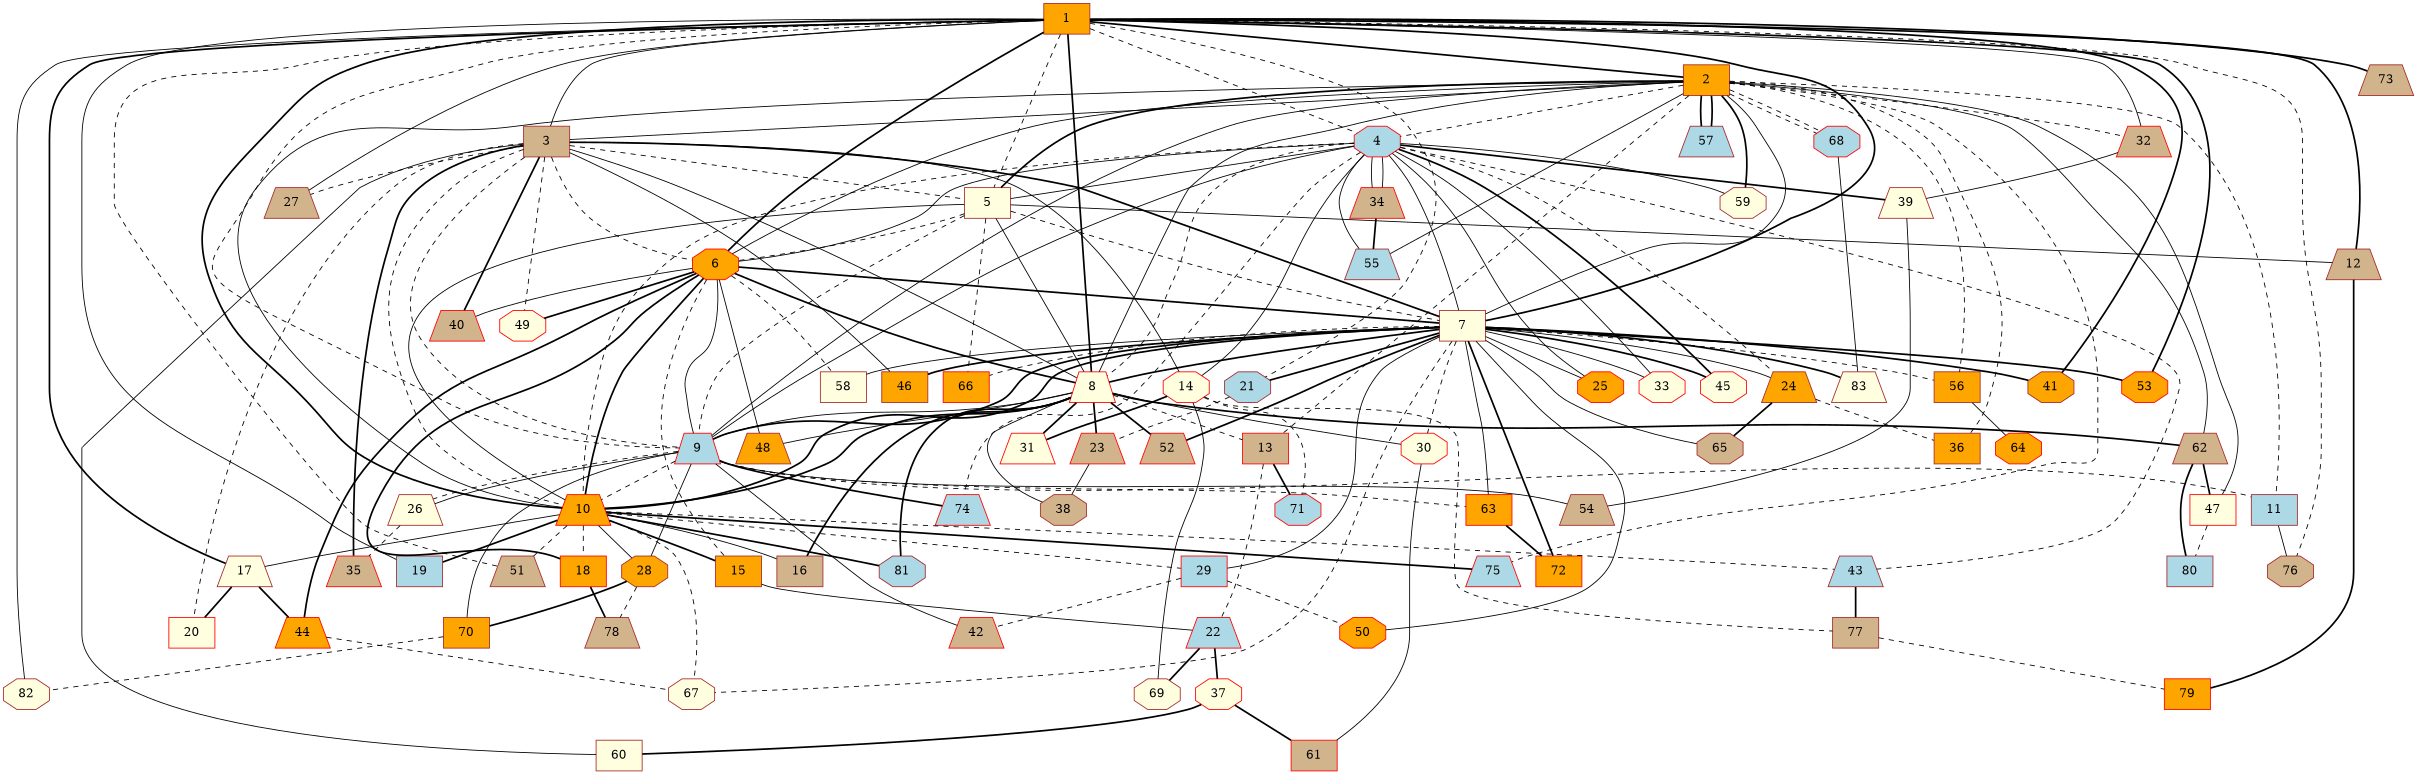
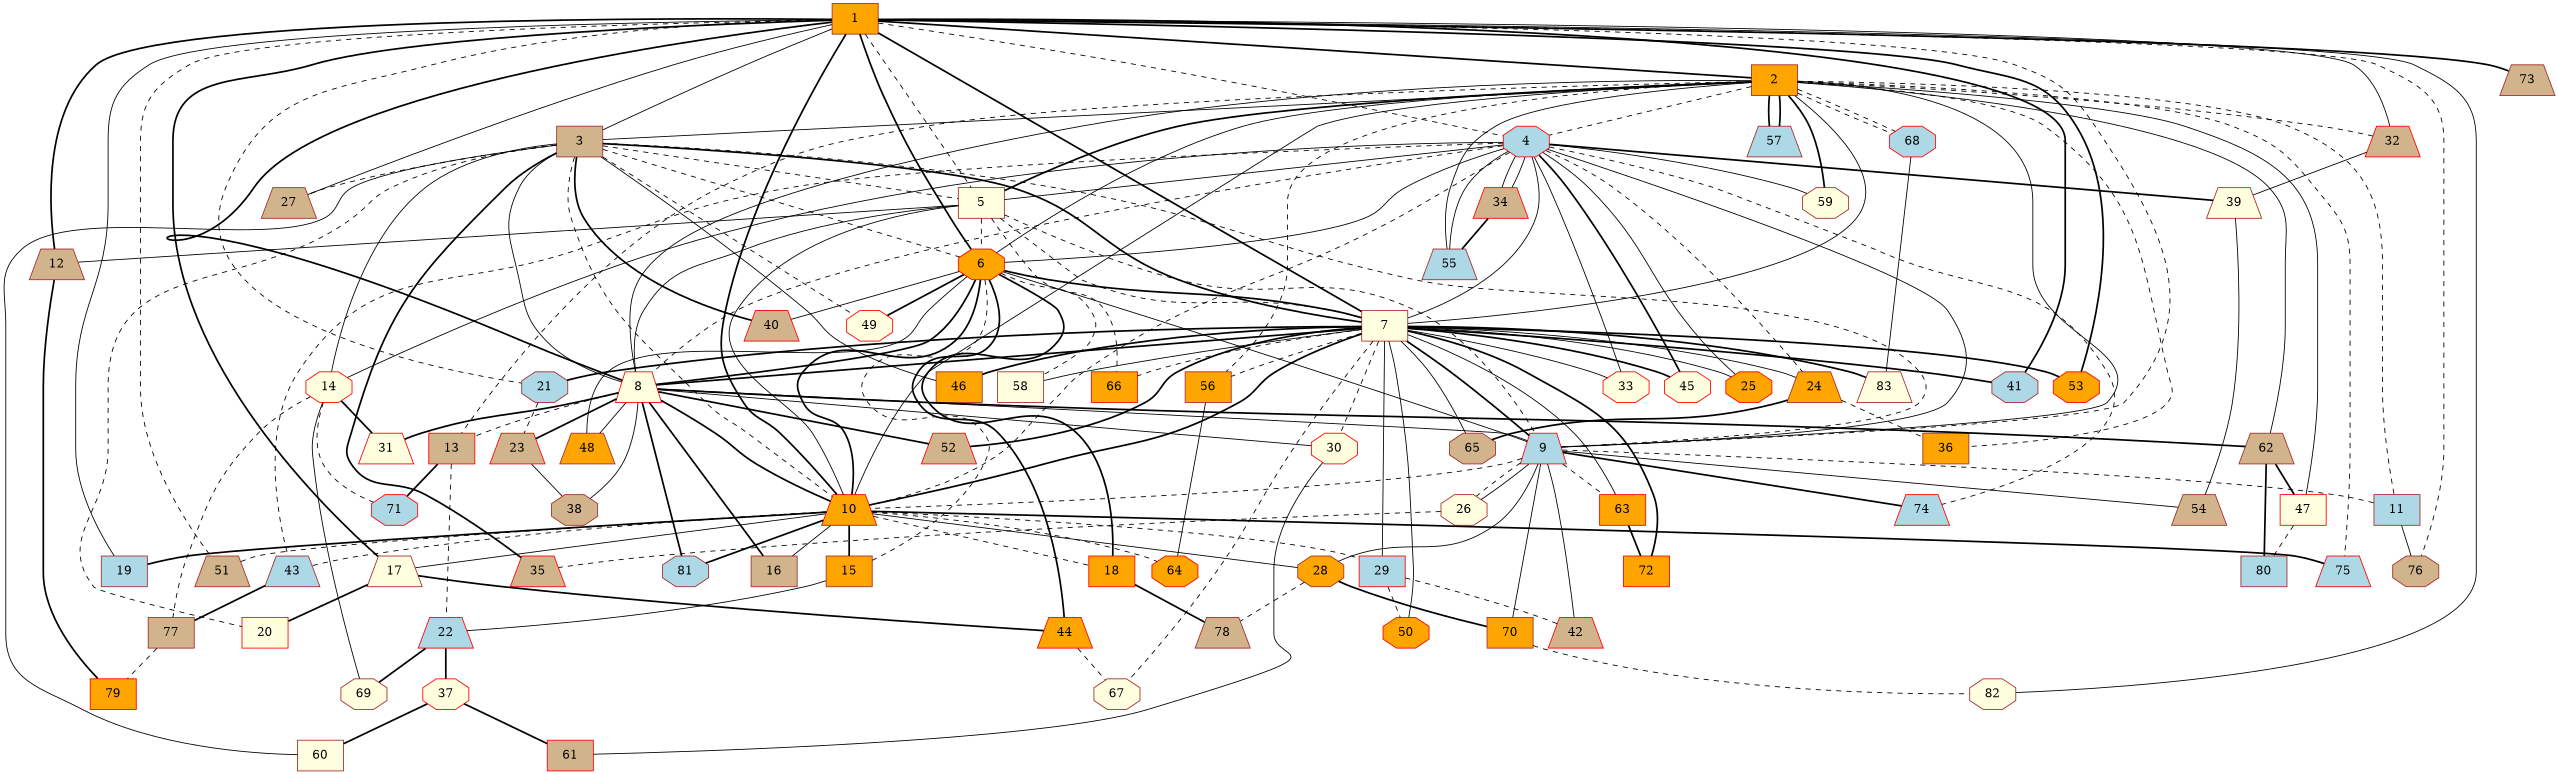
  graph {
    node [color=brown fillcolor=orange shape=trapezium style=filled]
    edge [style=bold]
    1 [shape=box]
    2 [shape=box]
    3 [fillcolor=tan shape=box]
    4 [color=red fillcolor=lightblue shape=octagon]
    5 [fillcolor=lightyellow shape=box]
    6 [color=red shape=octagon]
    7 [fillcolor=lightyellow shape=box]
    8 [color=red fillcolor=lightyellow]
    9 [color=red fillcolor=lightblue]
    10 [color=red]
    12 [fillcolor=tan]
    17 [fillcolor=lightyellow]
    19 [fillcolor=lightblue shape=box]
    21 [fillcolor=lightblue shape=octagon]
    27 [fillcolor=tan]
    32 [color=red fillcolor=tan]
-   41 [shape=octagon]
+   41 [fillcolor=lightblue shape=octagon]
    51 [fillcolor=tan]
    53 [color=red shape=octagon]
    73 [fillcolor=tan]
    76 [fillcolor=tan shape=octagon]
    82 [fillcolor=lightyellow shape=octagon]
    11 [fillcolor=lightblue shape=box]
    13 [color=red fillcolor=tan shape=box]
    36 [shape=box]
    47 [color=red fillcolor=lightyellow shape=box]
    55 [fillcolor=lightblue]
    56 [shape=box]
    57 [fillcolor=lightblue]
    59 [fillcolor=lightyellow shape=octagon]
    62 [fillcolor=tan]
    68 [color=red fillcolor=lightblue shape=octagon]
    75 [color=red fillcolor=lightblue]
    14 [color=red fillcolor=lightyellow shape=octagon]
    20 [color=red fillcolor=lightyellow shape=box]
    35 [color=red fillcolor=tan]
    40 [color=red fillcolor=tan]
    46 [shape=box]
    49 [color=red fillcolor=lightyellow shape=octagon]
    60 [fillcolor=lightyellow shape=box]
    24
    25 [color=red shape=octagon]
    33 [color=red fillcolor=lightyellow shape=octagon]
    34 [color=red fillcolor=tan]
    39 [fillcolor=lightyellow]
    43 [fillcolor=lightblue]
    45 [color=red fillcolor=lightyellow shape=octagon]
    74 [color=red fillcolor=lightblue]
    66 [color=red shape=box]
    15 [shape=box]
    18 [color=red shape=box]
    44 [color=red]
    48
    58 [fillcolor=lightyellow shape=box]
    29 [color=red fillcolor=lightblue shape=box]
    30 [color=red fillcolor=lightyellow shape=octagon]
    50 [color=red shape=octagon]
    52 [color=red fillcolor=tan]
    63 [color=red shape=box]
    65 [fillcolor=tan shape=octagon]
    67 [fillcolor=lightyellow shape=octagon]
    72 [color=red shape=box]
    83 [fillcolor=lightyellow]
    16 [fillcolor=tan shape=box]
    23 [color=red fillcolor=tan]
    31 [color=red fillcolor=lightyellow]
    38 [fillcolor=tan shape=octagon]
    81 [fillcolor=lightblue shape=octagon]
-   26 [fillcolor=lightyellow]
+   26 [fillcolor=lightyellow shape=octagon]
    28 [shape=octagon]
    42 [color=red fillcolor=tan]
    54 [fillcolor=tan]
    70 [shape=box]
    64 [color=red shape=octagon]
    79 [color=red shape=box]
    22 [color=red fillcolor=lightblue]
    71 [color=red fillcolor=lightblue shape=octagon]
    80 [fillcolor=lightblue shape=box]
    69 [fillcolor=lightyellow shape=octagon]
    77 [fillcolor=tan shape=box]
    78 [fillcolor=tan]
    61 [color=red fillcolor=tan shape=box]
    37 [color=red fillcolor=lightyellow shape=octagon]
    1 -- 2
    1 -- 3 [style=solid]
    1 -- 4 [style=dashed]
    1 -- 5 [style=dashed]
    1 -- 6
    1 -- 7
    1 -- 8
    1 -- 9 [style=dashed]
    1 -- 10
    1 -- 12
    1 -- 17
    1 -- 19 [style=solid]
    1 -- 21 [style=dashed]
    1 -- 27 [style=solid]
    1 -- 32 [style=solid]
    1 -- 41
    1 -- 51 [style=dashed]
    1 -- 53
    1 -- 73
    1 -- 76 [style=dashed]
    1 -- 82 [style=solid]
    2 -- 3 [style=solid]
    2 -- 4 [style=dashed]
    2 -- 5
    2 -- 6 [style=solid]
    2 -- 7 [style=solid]
    2 -- 8 [style=solid]
    2 -- 9 [style=solid]
    2 -- 10 [style=solid]
    2 -- 32 [style=dashed]
    2 -- 11 [style=dashed]
    2 -- 13 [style=dashed]
    2 -- 36 [style=dashed]
    2 -- 47 [style=solid]
    2 -- 55 [style=solid]
    2 -- 56 [style=dashed]
    2 -- 57
    2 -- 57
    2 -- 59
    2 -- 62 [style=solid]
    2 -- 68 [style=dashed]
    2 -- 68 [style=dashed]
    2 -- 75 [style=dashed]
    3 -- 5 [style=dashed]
    3 -- 6 [style=dashed]
    3 -- 7
    3 -- 8 [style=solid]
    3 -- 9 [style=dashed]
    3 -- 10 [style=dashed]
    3 -- 27 [style=dashed]
    3 -- 14 [style=solid]
    3 -- 20 [style=dashed]
    3 -- 35
    3 -- 40
    3 -- 46 [style=solid]
    3 -- 49 [style=dashed]
    3 -- 60 [style=solid]
    4 -- 5 [style=solid]
    4 -- 6 [style=solid]
    4 -- 7 [style=solid]
    4 -- 8 [style=dashed]
    4 -- 9 [style=solid]
    4 -- 10 [style=dashed]
    4 -- 59 [style=solid]
    4 -- 14 [style=solid]
    4 -- 24 [style=dashed]
    4 -- 25 [style=solid]
    4 -- 33 [style=solid]
    4 -- 34 [style=solid]
    4 -- 34 [style=solid]
    4 -- 39
    4 -- 43 [style=dashed]
    4 -- 45
    4 -- 74 [style=dashed]
    5 -- 6 [style=dashed]
    5 -- 7 [style=dashed]
    5 -- 8 [style=solid]
    5 -- 9 [style=dashed]
    5 -- 10 [style=solid]
    5 -- 12 [style=solid]
    5 -- 66 [style=dashed]
    6 -- 7
    6 -- 8
    6 -- 9 [style=solid]
    6 -- 10
    6 -- 40 [style=solid]
    6 -- 49
    6 -- 15 [style=dashed]
    6 -- 18
    6 -- 44
    6 -- 48 [style=solid]
    6 -- 58 [style=dashed]
    7 -- 8
    7 -- 9
    7 -- 10
    7 -- 21
    7 -- 41
    7 -- 53
    7 -- 56 [style=dashed]
    7 -- 46
    7 -- 24 [style=solid]
    7 -- 25 [style=solid]
    7 -- 33 [style=solid]
    7 -- 45
    7 -- 66 [style=dashed]
    7 -- 58 [style=solid]
    7 -- 29 [style=solid]
    7 -- 30 [style=dashed]
    7 -- 50 [style=solid]
    7 -- 52
    7 -- 63 [style=solid]
    7 -- 65 [style=solid]
    7 -- 67 [style=dashed]
    7 -- 72
    7 -- 83
    8 -- 9 [style=solid]
    8 -- 10
    8 -- 13 [style=dashed]
    8 -- 62
    8 -- 48 [style=solid]
    8 -- 30 [style=solid]
    8 -- 52
    8 -- 16
    8 -- 23
    8 -- 31
    8 -- 38 [style=solid]
    8 -- 81
    9 -- 10 [style=dashed]
    9 -- 11 [style=dashed]
    9 -- 74
    9 -- 63 [style=dashed]
    9 -- 26 [style=dashed]
    9 -- 26 [style=solid]
    9 -- 28 [style=solid]
    9 -- 42 [style=solid]
    9 -- 54 [style=solid]
    9 -- 70 [style=solid]
    10 -- 17 [style=solid]
    10 -- 19
    10 -- 51 [style=dashed]
    10 -- 75
    10 -- 43 [style=dashed]
    10 -- 15
    10 -- 18 [style=dashed]
    10 -- 29 [style=dashed]
    10 -- 16 [style=solid]
    10 -- 81
    10 -- 28 [style=solid]
-   10 -- 67 [style=dashed]
+   10 -- 64 [style=dashed]
    12 -- 79
    17 -- 20
    17 -- 44
    21 -- 23 [style=dashed]
    32 -- 39 [style=solid]
    11 -- 76 [style=solid]
    13 -- 22 [style=dashed]
    13 -- 71
    47 -- 80 [style=dashed]
    55 -- 4 [style=solid]
    56 -- 64 [style=solid]
    62 -- 47
    62 -- 80
    68 -- 83 [style=solid]
    14 -- 31
    14 -- 71 [style=dashed]
    14 -- 69 [style=solid]
    14 -- 77 [style=dashed]
    24 -- 36 [style=dashed]
    24 -- 65
    34 -- 55
    39 -- 54 [style=solid]
    43 -- 77
    15 -- 22 [style=solid]
    18 -- 78
    44 -- 67 [style=dashed]
    29 -- 50 [style=dashed]
    29 -- 42 [style=dashed]
    30 -- 61 [style=solid]
    63 -- 72
    23 -- 38 [style=solid]
    26 -- 35 [style=dashed]
    28 -- 70
    28 -- 78 [style=dashed]
    70 -- 82 [style=dashed]
    22 -- 69
    22 -- 37
    77 -- 79 [style=dashed]
    37 -- 60
    37 -- 61
  }
